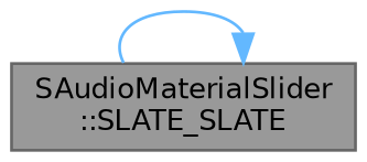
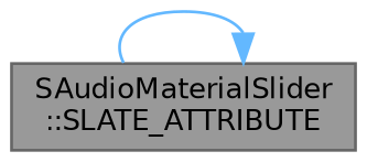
  digraph {
    rankdir=LR
-   n1 [color=gray40 fillcolor=grey60 fontcolor=black fontname=Helvetica fontsize=10 height=0.2 label="SAudioMaterialSlider\l::SLATE_SLATE" shape=box style=filled width=0.4]
+   n1 [color=gray40 fillcolor=grey60 fontcolor=black fontname=Helvetica fontsize=10 height=0.2 label="SAudioMaterialSlider\l::SLATE_ATTRIBUTE" shape=box style=filled width=0.4]
    n1 -> n1 [color=steelblue1 fontname=Helvetica fontsize=10 labelfontname=Helvetica labelfontsize=10 style=solid]
  }
